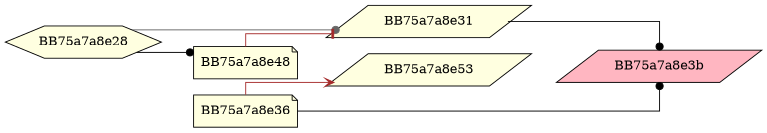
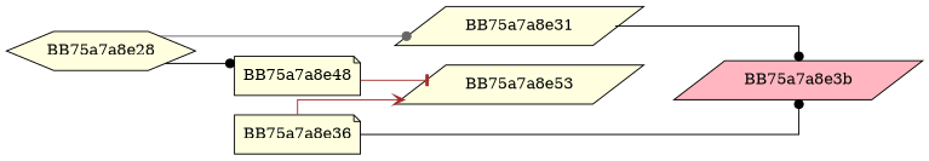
  digraph {
    rankdir=LR
    splines=ortho
    node [fillcolor=lightyellow shape=parallelogram style=filled]
    edge [arrowhead=dot color=black]
    BB75a7a8e28 [shape=hexagon]
    BB75a7a8e48 [shape=note]
    BB75a7a8e31
    BB75a7a8e53
    BB75a7a8e3b [fillcolor=lightpink]
    BB75a7a8e36 [shape=note]
    BB75a7a8e28 -> BB75a7a8e48
    BB75a7a8e28 -> BB75a7a8e31 [color=gray40]
-   BB75a7a8e48 -> BB75a7a8e31 [arrowhead=tee color=brown]
+   BB75a7a8e48 -> BB75a7a8e53 [arrowhead=tee color=brown]
    BB75a7a8e31 -> BB75a7a8e3b
    BB75a7a8e36 -> BB75a7a8e53 [arrowhead=vee color=brown]
    BB75a7a8e36 -> BB75a7a8e3b
  }
